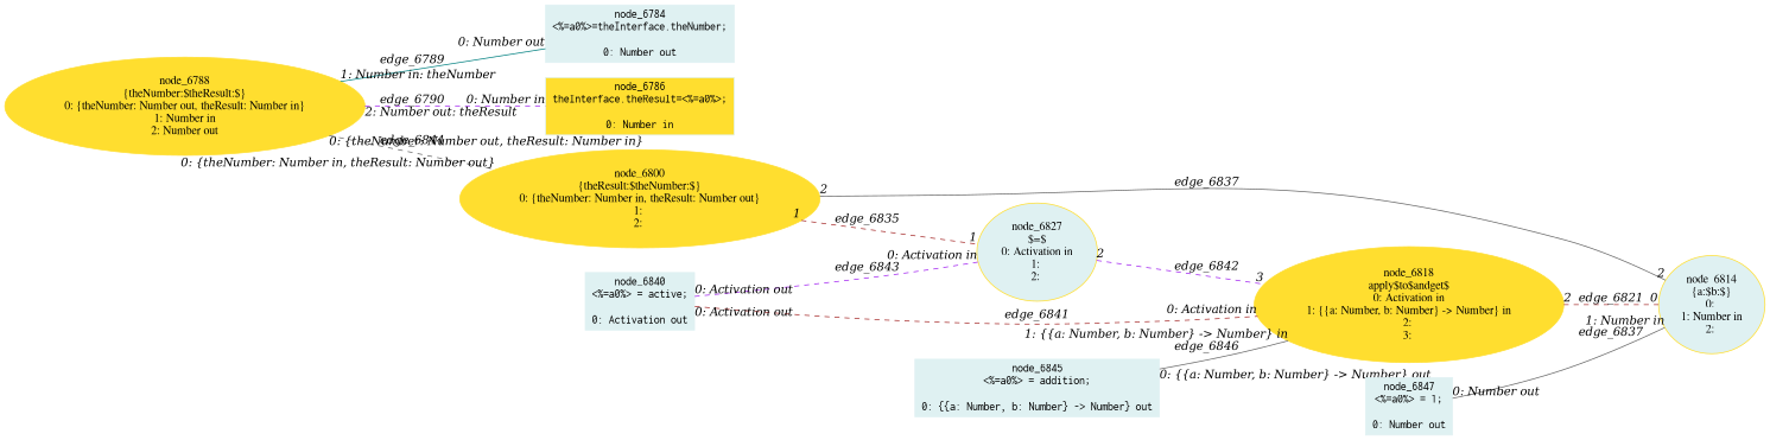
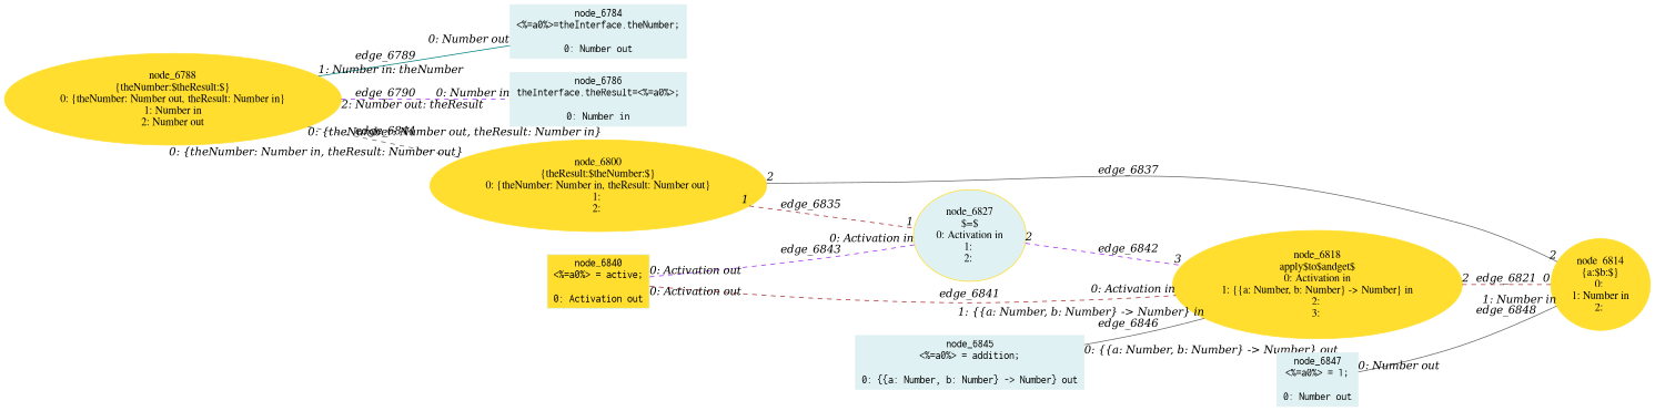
  digraph {
    rankdir=LR
    node [color="#dff1f2" fontname=Courier shape=box style=filled]
    edge [arrowHead=none arrowsize=1 color=gray40 dir=none fontname="Times-Italic" headlabel="0: Activation in" style=dashed taillabel=2]
    n1 [label="node_6784\n<%=a0%>=theInterface.theNumber;\n\n0: Number out"]
-   n2 [label="node_6786\ntheInterface.theResult=<%=a0%>;\n\n0: Number in" fillcolor="#ffde2f"]
+   n2 [label="node_6786\ntheInterface.theResult=<%=a0%>;\n\n0: Number in"]
    n3 [color="#ffde2f" fontname=Times label="node_6788\n{theNumber:$theResult:$}\n0: {theNumber: Number out, theResult: Number in}\n1: Number in\n2: Number out" shape=ellipse]
    n4 [color="#ffde2f" fontname=Times label="node_6800\n{theResult:$theNumber:$}\n0: {theNumber: Number in, theResult: Number out}\n1: \n2: " shape=ellipse]
-   n5 [color="#ffde2f" fontname=Times label="node_6814\n{a:$b:$}\n0: \n1: Number in\n2: " shape=ellipse fillcolor="#dff1f2"]
+   n5 [color="#ffde2f" fontname=Times label="node_6814\n{a:$b:$}\n0: \n1: Number in\n2: " shape=ellipse]
    n6 [color="#ffde2f" fillcolor="#dff1f2" fontname=Times label="node_6827\n$=$\n0: Activation in\n1: \n2: " shape=ellipse]
    n7 [color="#ffde2f" fontname=Times label="node_6818\napply$to$andget$\n0: Activation in\n1: {{a: Number, b: Number} -> Number} in\n2: \n3: " shape=ellipse]
-   n8 [label="node_6840\n<%=a0%> = active;\n\n0: Activation out"]
+   n8 [label="node_6840\n<%=a0%> = active;\n\n0: Activation out" fillcolor="#ffde2f"]
    n9 [label="node_6845\n<%=a0%> = addition;\n\n0: {{a: Number, b: Number} -> Number} out"]
    n10 [label="node_6847\n<%=a0%> = 1;\n\n0: Number out"]
    n3 -> n1 [color=teal headlabel="0: Number out" label=edge_6789 style=solid taillabel="1: Number in: theNumber"]
    n3 -> n2 [color=purple headlabel="0: Number in" label=edge_6790 taillabel="2: Number out: theResult"]
    n3 -> n4 [headlabel="0: {theNumber: Number in, theResult: Number out}" label=edge_6844 taillabel="0: {theNumber: Number out, theResult: Number in}"]
    n4 -> n5 [headlabel=2 label=edge_6837 style=solid]
    n4 -> n6 [color=brown headlabel=1 label=edge_6835 taillabel=1]
    n6 -> n7 [color=purple headlabel=3 label=edge_6842]
    n7 -> n5 [color=brown headlabel=0 label=edge_6821]
    n8 -> n6 [color=purple label=edge_6843 taillabel="0: Activation out"]
    n8 -> n7 [color=brown label=edge_6841 taillabel="0: Activation out"]
    n9 -> n7 [headlabel="1: {{a: Number, b: Number} -> Number} in" label=edge_6846 style=solid taillabel="0: {{a: Number, b: Number} -> Number} out"]
-   n10 -> n5 [headlabel="1: Number in" label=edge_6837 style=solid taillabel="0: Number out"]
+   n10 -> n5 [headlabel="1: Number in" label=edge_6848 style=solid taillabel="0: Number out"]
  }
